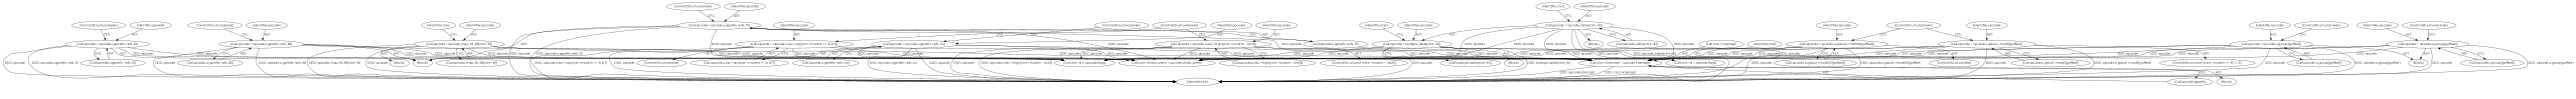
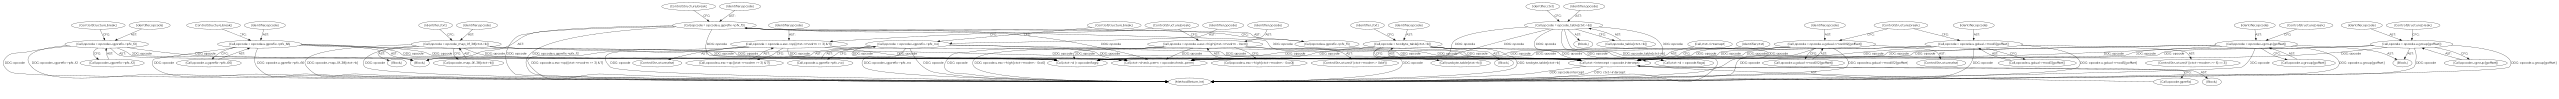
  digraph {
    fontname=Montserrat
    node [fontname=Montserrat]
    edge [fontname=Montserrat]
    n1 [label="(Call,ctxt->intercept = opcode.intercept)"]
    n2 [label="(Block,)"]
-   n3 [label="(Identifier,int)"]
+   n3 [label="(MethodReturn,int)"]
    n4 [label="(Call,opcode.gprefix)"]
    n5 [label="(Call,opcode = opcode.u.group[goffset])"]
    n6 [label="(Block,)"]
    n7 [label="(Call,ctxt->d |= opcode.flags)"]
    n8 [label="(Call,opcode.u.group[goffset])"]
    n9 [label="(Call,ctxt->check_perm = opcode.check_perm)"]
    n10 [label="(Call,opcode = opcode.u.gdual->mod3[goffset])"]
    n11 [label="(ControlStructure,if ((ctxt->modrm >> 6) == 3))"]
    n12 [label="(Call,opcode.u.gdual->mod3[goffset])"]
    n13 [label="(Call,opcode = opcode.u.gprefix->pfx_f3)"]
    n14 [label="(Block,)"]
    n15 [label="(Call,opcode.u.gprefix->pfx_f3)"]
    n16 [label="(Call,opcode = opcode.u.gprefix->pfx_no)"]
    n17 [label="(Call,opcode.u.gprefix->pfx_no)"]
    n18 [label="(Call,opcode = opcode.u.group[goffset])"]
    n19 [label="(Call,opcode.u.group[goffset])"]
    n20 [label="(Call,opcode = opcode_map_0f_38[ctxt->b])"]
    n21 [label="(Call,opcode_map_0f_38[ctxt->b])"]
    n22 [label="(Block,)"]
    n23 [label="(Call,ctxt->d = opcode.flags)"]
    n24 [label="(Call,opcode = opcode.u.esc->op[(ctxt->modrm >> 3) & 7])"]
    n25 [label="(Call,opcode.u.esc->op[(ctxt->modrm >> 3) & 7])"]
    n26 [label="(ControlStructure,else)"]
    n27 [label="(Call,opcode = opcode.u.gprefix->pfx_66)"]
    n28 [label="(Call,opcode.u.gprefix->pfx_66)"]
    n29 [label="(Call,opcode = opcode_table[ctxt->b])"]
    n30 [label="(Block,)"]
    n31 [label="(Call,opcode_table[ctxt->b])"]
    n32 [label="(Call,opcode = opcode.u.esc->high[ctxt->modrm - 0xc0])"]
    n33 [label="(ControlStructure,if (ctxt->modrm > 0xbf))"]
    n34 [label="(Call,opcode.u.esc->high[ctxt->modrm - 0xc0])"]
    n35 [label="(Call,opcode = opcode.u.gdual->mod012[goffset])"]
    n36 [label="(ControlStructure,else)"]
    n37 [label="(Call,opcode.u.gdual->mod012[goffset])"]
    n38 [label="(Call,opcode = opcode.u.gprefix->pfx_f2)"]
    n39 [label="(Call,opcode.u.gprefix->pfx_f2)"]
    n40 [label="(Call,opcode = twobyte_table[ctxt->b])"]
    n41 [label="(Call,twobyte_table[ctxt->b])"]
    n42 [label="(Block,)"]
    n43 [label="(ControlStructure,break;)"]
    n44 [label="(Identifier,ctxt)"]
    n45 [label="(Identifier,opcode)"]
    n46 [label="(Call,ctxt->intercept)"]
    n47 [label="(ControlStructure,break;)"]
    n48 [label="(ControlStructure,break;)"]
    n49 [label="(ControlStructure,break;)"]
    n50 [label="(Identifier,opcode)"]
    n51 [label="(Identifier,opcode)"]
    n52 [label="(ControlStructure,break;)"]
    n53 [label="(ControlStructure,break;)"]
    n54 [label="(Identifier,opcode)"]
    n55 [label="(Identifier,opcode)"]
    n56 [label="(Identifier,opcode)"]
    n57 [label="(ControlStructure,break;)"]
    n58 [label="(Identifier,opcode)"]
    n59 [label="(Identifier,ctxt)"]
    n60 [label="(Identifier,opcode)"]
    n61 [label="(Identifier,ctxt)"]
    n62 [label="(Identifier,ctxt)"]
    n63 [label="(ControlStructure,break;)"]
    n64 [label="(Identifier,opcode)"]
    n65 [label="(Identifier,opcode)"]
    n66 [label="(Identifier,opcode)"]
    n67 [label="(Identifier,opcode)"]
    n68 [label="(Identifier,opcode)"]
    n1 -> n2 [label="AST: "]
    n1 -> n3 [label="DDG: opcode.intercept"]
    n1 -> n3 [label="DDG: ctxt->intercept"]
    n1 -> n4 [label="CFG: "]
    n4 -> n1 [label="AST: "]
    n5 -> n1 [label="DDG: opcode"]
    n5 -> n3 [label="DDG: opcode"]
    n5 -> n3 [label="DDG: opcode.u.group[goffset]"]
    n5 -> n6 [label="AST: "]
    n5 -> n7 [label="DDG: opcode"]
    n5 -> n8 [label="CFG: "]
    n5 -> n9 [label="DDG: opcode"]
    n8 -> n5 [label="AST: "]
    n10 -> n1 [label="DDG: opcode"]
    n10 -> n3 [label="DDG: opcode"]
    n10 -> n3 [label="DDG: opcode.u.gdual->mod3[goffset]"]
    n10 -> n7 [label="DDG: opcode"]
    n10 -> n9 [label="DDG: opcode"]
    n10 -> n11 [label="AST: "]
    n10 -> n12 [label="CFG: "]
    n12 -> n10 [label="AST: "]
    n13 -> n1 [label="DDG: opcode"]
    n13 -> n3 [label="DDG: opcode"]
    n13 -> n3 [label="DDG: opcode.u.gprefix->pfx_f3"]
    n13 -> n7 [label="DDG: opcode"]
    n13 -> n9 [label="DDG: opcode"]
    n13 -> n14 [label="AST: "]
    n13 -> n15 [label="CFG: "]
    n15 -> n1 [label="DDG: opcode"]
    n15 -> n13 [label="AST: "]
    n16 -> n1 [label="DDG: opcode"]
    n16 -> n3 [label="DDG: opcode.u.gprefix->pfx_no"]
    n16 -> n3 [label="DDG: opcode"]
    n16 -> n7 [label="DDG: opcode"]
    n16 -> n9 [label="DDG: opcode"]
    n16 -> n14 [label="AST: "]
    n16 -> n17 [label="CFG: "]
    n17 -> n16 [label="AST: "]
    n18 -> n1 [label="DDG: opcode"]
    n18 -> n3 [label="DDG: opcode"]
    n18 -> n3 [label="DDG: opcode.u.group[goffset]"]
    n18 -> n6 [label="AST: "]
    n18 -> n7 [label="DDG: opcode"]
    n18 -> n9 [label="DDG: opcode"]
    n18 -> n19 [label="CFG: "]
    n19 -> n18 [label="AST: "]
    n20 -> n1 [label="DDG: opcode"]
    n20 -> n3 [label="DDG: opcode_map_0f_38[ctxt->b]"]
    n20 -> n3 [label="DDG: opcode"]
    n20 -> n7 [label="DDG: opcode"]
    n20 -> n9 [label="DDG: opcode"]
    n20 -> n21 [label="CFG: "]
    n20 -> n22 [label="AST: "]
    n21 -> n20 [label="AST: "]
    n24 -> n1 [label="DDG: opcode"]
    n24 -> n3 [label="DDG: opcode.u.esc->op[(ctxt->modrm >> 3) & 7]"]
    n24 -> n3 [label="DDG: opcode"]
    n24 -> n7 [label="DDG: opcode"]
    n24 -> n9 [label="DDG: opcode"]
    n24 -> n25 [label="CFG: "]
    n24 -> n26 [label="AST: "]
    n25 -> n24 [label="AST: "]
    n27 -> n1 [label="DDG: opcode"]
    n27 -> n3 [label="DDG: opcode.u.gprefix->pfx_66"]
    n27 -> n3 [label="DDG: opcode"]
    n27 -> n7 [label="DDG: opcode"]
    n27 -> n9 [label="DDG: opcode"]
    n27 -> n14 [label="AST: "]
    n27 -> n28 [label="CFG: "]
    n28 -> n27 [label="AST: "]
    n29 -> n1 [label="DDG: opcode"]
    n29 -> n3 [label="DDG: opcode_table[ctxt->b]"]
    n29 -> n3 [label="DDG: opcode"]
    n29 -> n7 [label="DDG: opcode"]
    n29 -> n9 [label="DDG: opcode"]
    n29 -> n23 [label="DDG: opcode"]
    n29 -> n30 [label="AST: "]
    n29 -> n31 [label="CFG: "]
    n31 -> n29 [label="AST: "]
    n32 -> n1 [label="DDG: opcode"]
    n32 -> n3 [label="DDG: opcode"]
    n32 -> n3 [label="DDG: opcode.u.esc->high[ctxt->modrm - 0xc0]"]
    n32 -> n7 [label="DDG: opcode"]
    n32 -> n9 [label="DDG: opcode"]
    n32 -> n33 [label="AST: "]
    n32 -> n34 [label="CFG: "]
    n34 -> n32 [label="AST: "]
    n35 -> n1 [label="DDG: opcode"]
    n35 -> n3 [label="DDG: opcode"]
    n35 -> n3 [label="DDG: opcode.u.gdual->mod012[goffset]"]
    n35 -> n7 [label="DDG: opcode"]
    n35 -> n9 [label="DDG: opcode"]
    n35 -> n36 [label="AST: "]
    n35 -> n37 [label="CFG: "]
    n37 -> n35 [label="AST: "]
    n38 -> n3 [label="DDG: opcode"]
    n38 -> n3 [label="DDG: opcode.u.gprefix->pfx_f2"]
    n38 -> n7 [label="DDG: opcode"]
    n38 -> n9 [label="DDG: opcode"]
    n38 -> n14 [label="AST: "]
    n38 -> n39 [label="CFG: "]
    n39 -> n38 [label="AST: "]
    n40 -> n1 [label="DDG: opcode"]
    n40 -> n3 [label="DDG: twobyte_table[ctxt->b]"]
    n40 -> n3 [label="DDG: opcode"]
    n40 -> n7 [label="DDG: opcode"]
    n40 -> n9 [label="DDG: opcode"]
    n40 -> n23 [label="DDG: opcode"]
    n40 -> n41 [label="CFG: "]
    n40 -> n42 [label="AST: "]
-   n29 -> n40 [label="AST: "]
+   n41 -> n40 [label="AST: "]
    n43 -> n38 [label="CFG: "]
    n44 -> n29 [label="CFG: "]
    n45 -> n24 [label="AST: "]
    n46 -> n1 [label="AST: "]
    n47 -> n13 [label="CFG: "]
    n48 -> n27 [label="CFG: "]
    n49 -> n18 [label="CFG: "]
    n50 -> n35 [label="AST: "]
    n51 -> n40 [label="AST: "]
    n52 -> n10 [label="CFG: "]
    n52 -> n35 [label="CFG: "]
    n53 -> n16 [label="CFG: "]
    n54 -> n27 [label="AST: "]
    n55 -> n5 [label="AST: "]
    n56 -> n38 [label="AST: "]
    n57 -> n5 [label="CFG: "]
    n58 -> n13 [label="AST: "]
    n59 -> n1 [label="CFG: "]
    n60 -> n20 [label="AST: "]
    n61 -> n20 [label="CFG: "]
    n62 -> n40 [label="CFG: "]
    n63 -> n24 [label="CFG: "]
    n63 -> n32 [label="CFG: "]
    n64 -> n16 [label="AST: "]
    n65 -> n32 [label="AST: "]
    n66 -> n18 [label="AST: "]
    n67 -> n10 [label="AST: "]
    n68 -> n29 [label="AST: "]
  }
